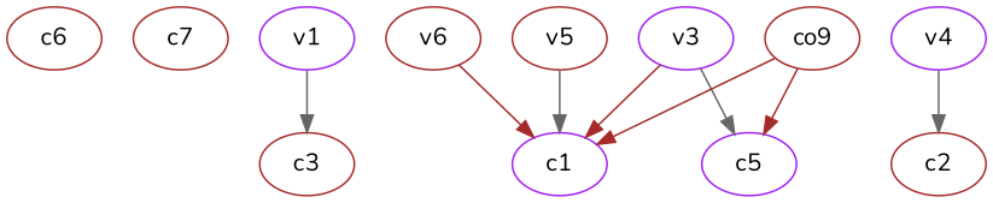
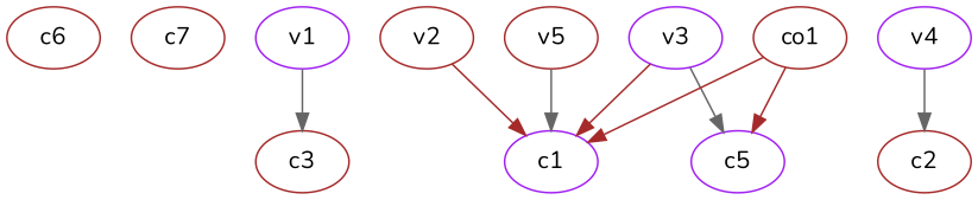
  strict digraph {
    fontname=Nunito
    node [color=brown fontname=Nunito]
    edge [color=gray40 fontname=Nunito weight=1]
    c6
    c7
    v1 [color=purple]
    c3
    c1 [color=purple]
-   v2 [label=v6]
+   v2
    v3 [color=purple]
    c5 [color=purple]
    v4 [color=purple]
    c2
    v5
-   co1 [label=co9]
+   co1
    v1 -> c3
    v2 -> c1 [color=brown]
    v3 -> c1 [color=brown]
    v3 -> c5
    v4 -> c2
    v5 -> c1
    co1 -> c1 [color=brown]
    co1 -> c5 [color=brown]
  }
